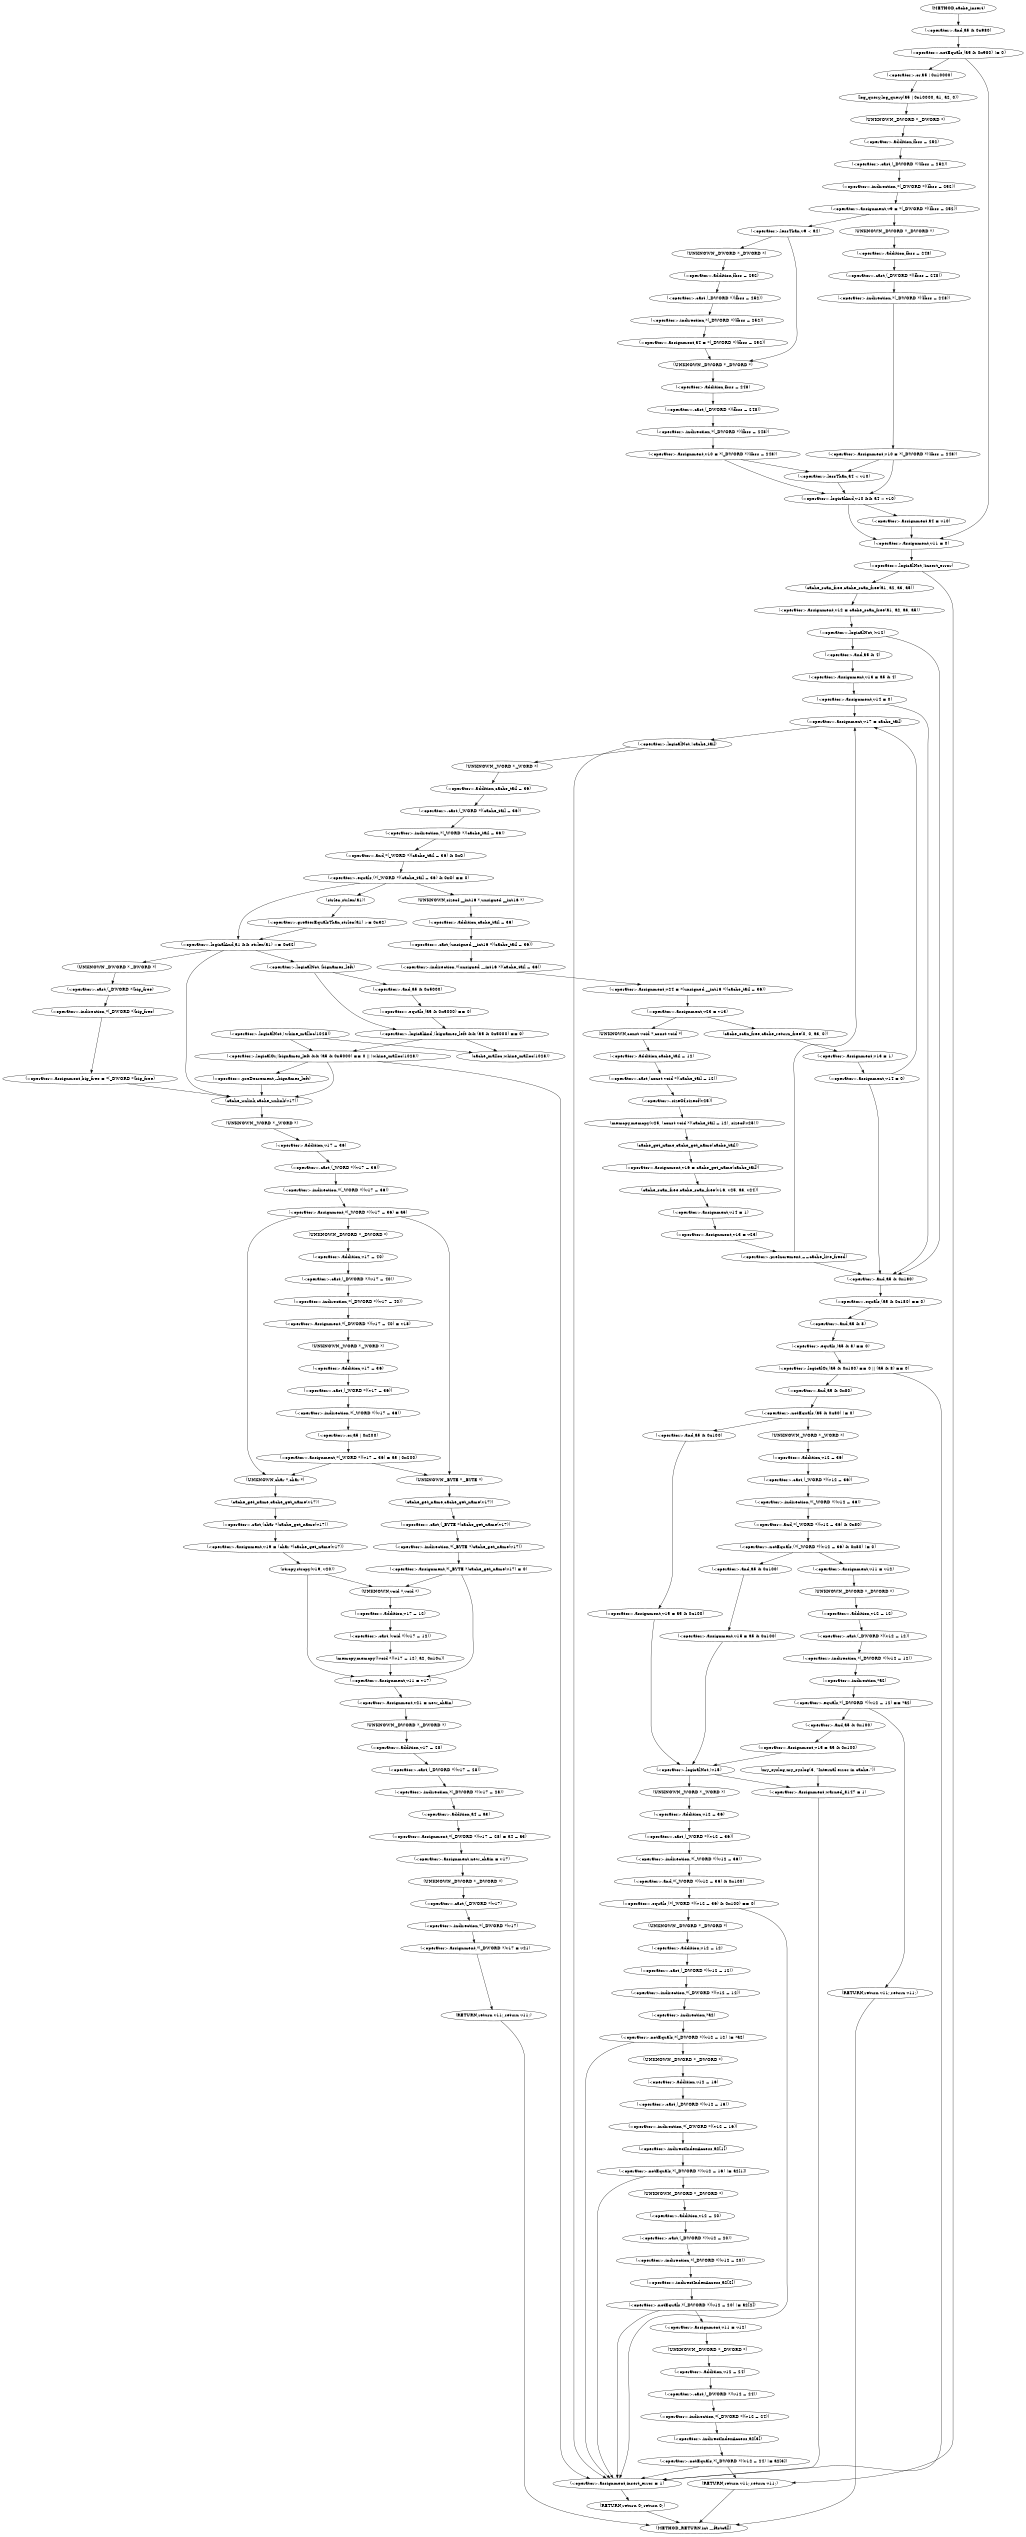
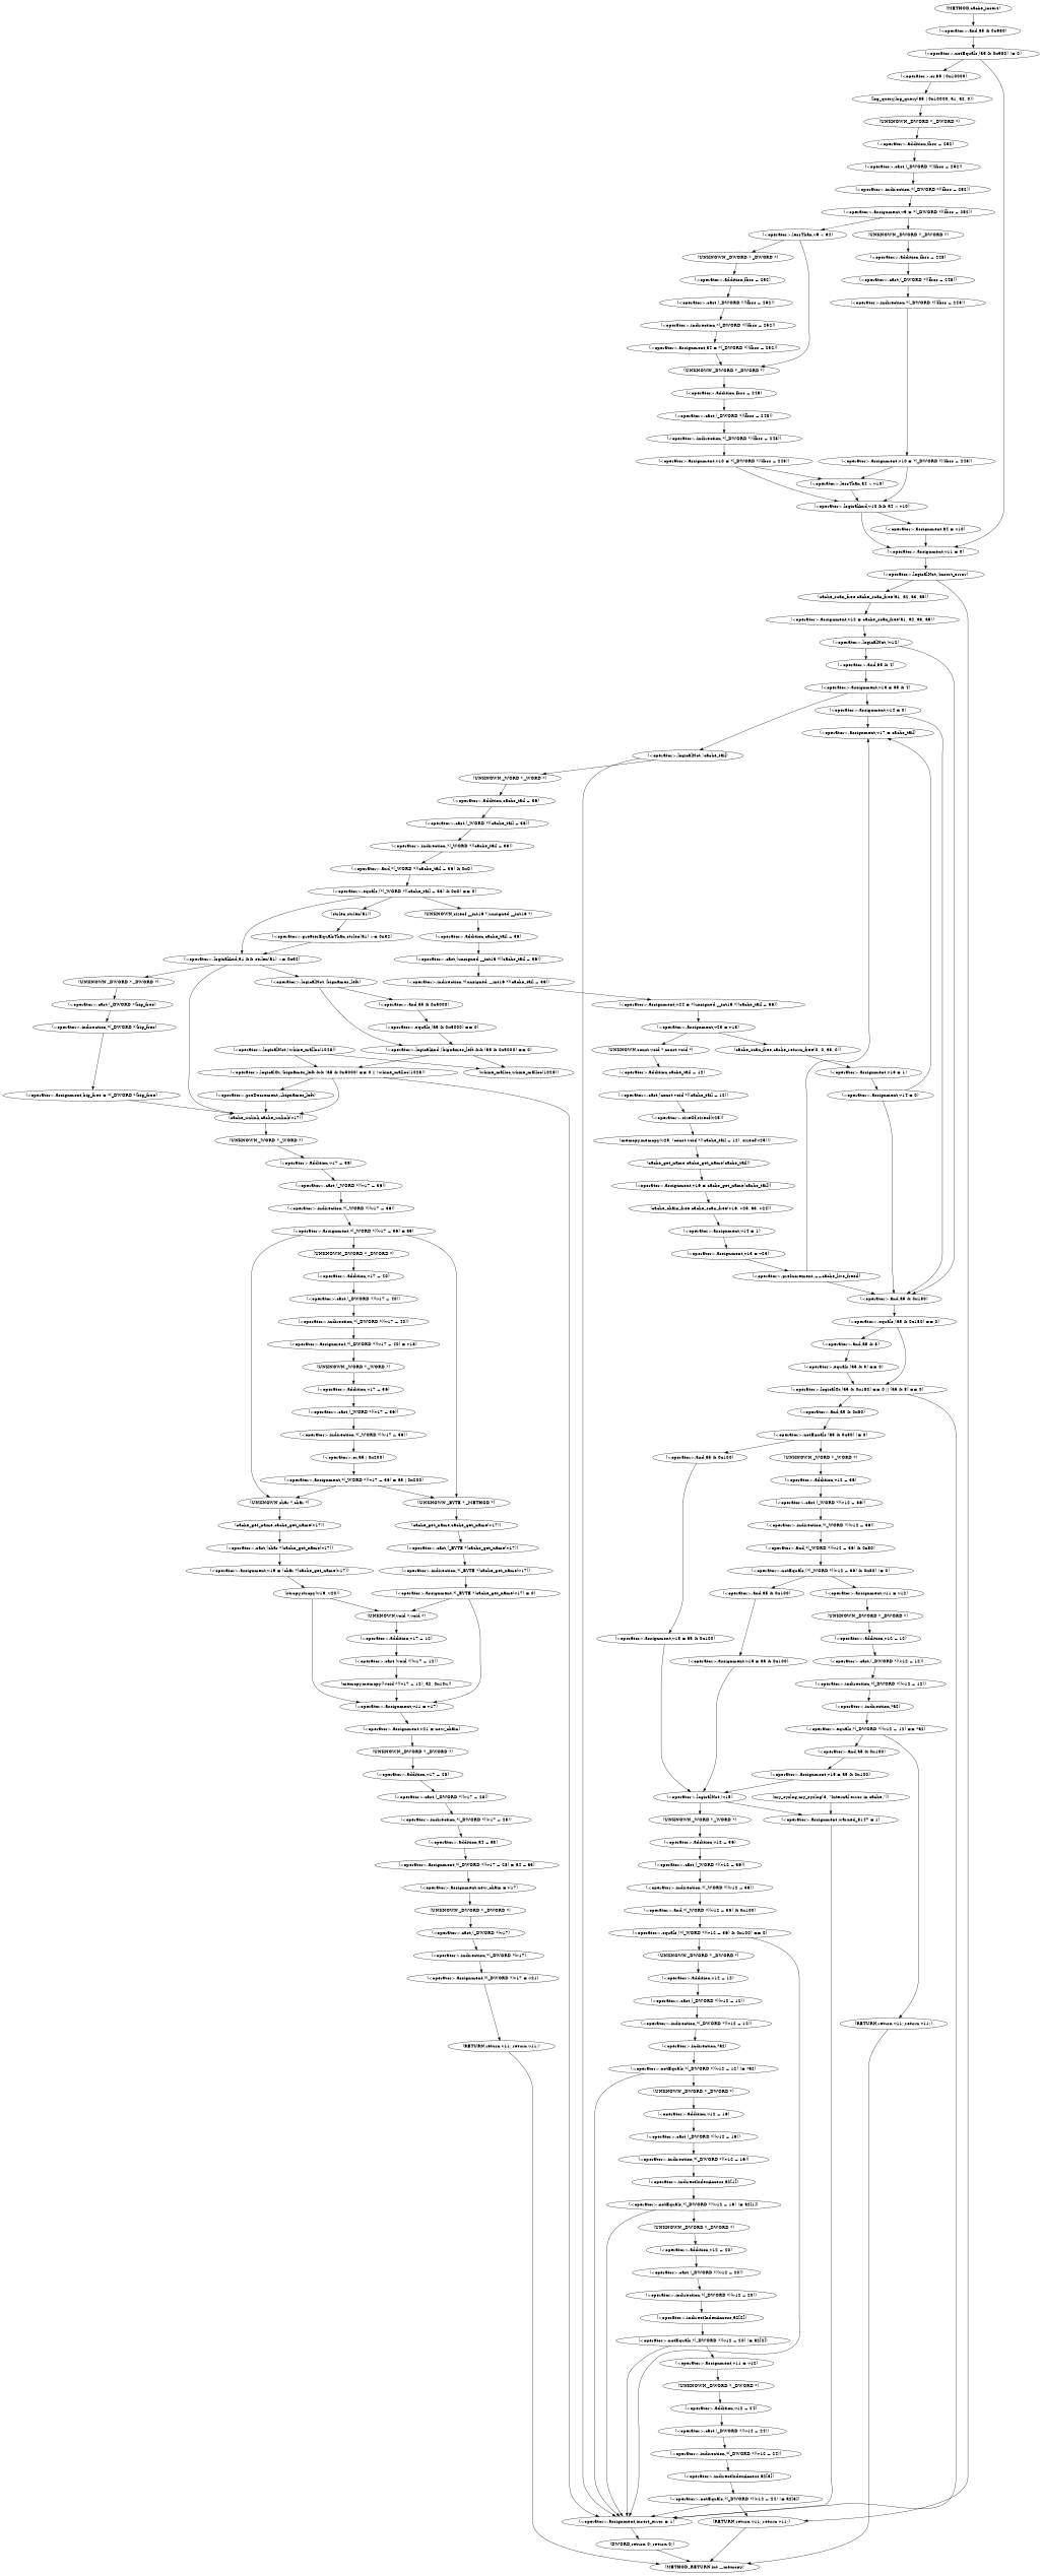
  digraph {
    n1 [label="(<operator>.notEquals,(a5 & 0x980) != 0)"]
    n2 [label="(<operator>.or,a5 | 0x10000)"]
    n3 [label="(<operator>.assignment,v11 = 0)"]
    n4 [label="(log_query,log_query(a5 | 0x10000, a1, a2, 0))"]
    n5 [label="(<operator>.logicalNot,!insert_error)"]
    n6 [label="(<operator>.and,a5 & 0x980)"]
    n7 [label="(UNKNOWN,_DWORD *,_DWORD *)"]
    n8 [label="(<operator>.addition,fbss + 252)"]
    n9 [label="(<operator>.assignment,v9 = *(_DWORD *)(fbss + 252))"]
    n10 [label="(<operator>.lessThan,v9 < a4)"]
    n11 [label="(UNKNOWN,_DWORD *,_DWORD *)"]
    n12 [label="(UNKNOWN,_DWORD *,_DWORD *)"]
    n13 [label="(UNKNOWN,_DWORD *,_DWORD *)"]
    n14 [label="(<operator>.addition,fbss + 248)"]
    n15 [label="(<operator>.indirection,*(_DWORD *)(fbss + 252))"]
    n16 [label="(<operator>.cast,(_DWORD *)(fbss + 252))"]
    n17 [label="(<operator>.addition,fbss + 252)"]
    n18 [label="(<operator>.addition,fbss + 248)"]
    n19 [label="(<operator>.assignment,a4 = *(_DWORD *)(fbss + 252))"]
    n20 [label="(<operator>.indirection,*(_DWORD *)(fbss + 252))"]
    n21 [label="(<operator>.cast,(_DWORD *)(fbss + 252))"]
    n22 [label="(<operator>.assignment,v10 = *(_DWORD *)(fbss + 248))"]
    n23 [label="(<operator>.logicalAnd,v10 && a4 < v10)"]
    n24 [label="(<operator>.lessThan,a4 < v10)"]
    n25 [label="(<operator>.assignment,a4 = v10)"]
    n26 [label="(<operator>.indirection,*(_DWORD *)(fbss + 248))"]
    n27 [label="(<operator>.cast,(_DWORD *)(fbss + 248))"]
    n28 [label="(<operator>.assignment,v10 = *(_DWORD *)(fbss + 248))"]
    n29 [label="(<operator>.indirection,*(_DWORD *)(fbss + 248))"]
    n30 [label="(<operator>.cast,(_DWORD *)(fbss + 248))"]
    n31 [label="(cache_scan_free,cache_scan_free(a1, a2, a3, a5))"]
    n32 [label="(RETURN,return v11;,return v11;)"]
    n33 [label="(<operator>.assignment,v12 = cache_scan_free(a1, a2, a3, a5))"]
-   n34 [label="(METHOD_RETURN,int __fastcall)"]
+   n34 [label="(METHOD_RETURN,int __memcpy)"]
    n35 [label="(<operator>.logicalNot,!v12)"]
    n36 [label="(<operator>.and,a5 & 4)"]
    n37 [label="(<operator>.and,a5 & 0x180)"]
    n38 [label="(<operator>.assignment,v13 = a5 & 4)"]
    n39 [label="(<operator>.equals,(a5 & 0x180) == 0)"]
    n40 [label="(<operator>.assignment,v14 = 0)"]
    n41 [label="(<operator>.assignment,v17 = cache_tail)"]
    n42 [label="(<operator>.logicalNot,!cache_tail)"]
    n43 [label="(UNKNOWN,_WORD *,_WORD *)"]
    n44 [label="(<operator>.assignment,insert_error = 1)"]
    n45 [label="(<operator>.addition,cache_tail + 36)"]
-   n46 [label="(RETURN,return 0;,return 0;)"]
+   n46 [label="(DWORD,return 0;,return 0;)"]
    n47 [label="(<operator>.equals,(*(_WORD *)(cache_tail + 36) & 0xC) == 0)"]
    n48 [label="(<operator>.logicalAnd,a1 && strlen(a1) >= 0x32)"]
    n49 [label="(strlen,strlen(a1))"]
    n50 [label="(UNKNOWN,sizeof __int16 *,unsigned __int16 *)"]
    n51 [label="(UNKNOWN,_DWORD *,_DWORD *)"]
    n52 [label="(<operator>.logicalNot,!bignames_left)"]
    n53 [label="(cache_unlink,cache_unlink(v17))"]
    n54 [label="(<operator>.greaterEqualsThan,strlen(a1) >= 0x32)"]
    n55 [label="(<operator>.addition,cache_tail + 36)"]
    n56 [label="(<operator>.and,*(_WORD *)(cache_tail + 36) & 0xC)"]
    n57 [label="(<operator>.indirection,*(_WORD *)(cache_tail + 36))"]
    n58 [label="(<operator>.cast,(_WORD *)(cache_tail + 36))"]
    n59 [label="(<operator>.cast,(_DWORD *)big_free)"]
    n60 [label="(<operator>.logicalAnd,!bignames_left && (a5 & 0x5000) == 0)"]
    n61 [label="(<operator>.and,a5 & 0x5000)"]
    n62 [label="(UNKNOWN,_WORD *,_WORD *)"]
    n63 [label="(<operator>.assignment,big_free = *(_DWORD *)big_free)"]
    n64 [label="(<operator>.indirection,*(_DWORD *)big_free)"]
    n65 [label="(<operator>.logicalOr,!bignames_left && (a5 & 0x5000) == 0 || !whine_malloc(1028))"]
    n66 [label="(<operator>.preDecrement,--bignames_left)"]
-   n67 [label="(cache_malloc,whine_malloc(1028))"]
+   n67 [label="(whine_malloc,whine_malloc(1028))"]
    n68 [label="(<operator>.equals,(a5 & 0x5000) == 0)"]
    n69 [label="(<operator>.logicalNot,!whine_malloc(1028))"]
    n70 [label="(<operator>.addition,v17 + 36)"]
    n71 [label="(<operator>.assignment,*(_WORD *)(v17 + 36) = a5)"]
    n72 [label="(UNKNOWN,_DWORD *,_DWORD *)"]
    n73 [label="(UNKNOWN,char *,char *)"]
-   n74 [label="(UNKNOWN,_BYTE *,_BYTE *)"]
+   n74 [label="(UNKNOWN,_BYTE *,_METHOD *)"]
    n75 [label="(<operator>.addition,v17 + 40)"]
    n76 [label="(cache_get_name,cache_get_name(v17))"]
    n77 [label="(cache_get_name,cache_get_name(v17))"]
    n78 [label="(<operator>.indirection,*(_WORD *)(v17 + 36))"]
    n79 [label="(<operator>.cast,(_WORD *)(v17 + 36))"]
    n80 [label="(<operator>.assignment,*(_DWORD *)(v17 + 40) = v18)"]
    n81 [label="(UNKNOWN,_WORD *,_WORD *)"]
    n82 [label="(<operator>.addition,v17 + 36)"]
    n83 [label="(<operator>.indirection,*(_DWORD *)(v17 + 40))"]
    n84 [label="(<operator>.cast,(_DWORD *)(v17 + 40))"]
    n85 [label="(<operator>.assignment,*(_WORD *)(v17 + 36) = a5 | 0x200)"]
    n86 [label="(<operator>.indirection,*(_WORD *)(v17 + 36))"]
    n87 [label="(<operator>.or,a5 | 0x200)"]
    n88 [label="(<operator>.cast,(_WORD *)(v17 + 36))"]
    n89 [label="(<operator>.assignment,v19 = (char *)cache_get_name(v17))"]
    n90 [label="(strcpy,strcpy(v19, v20))"]
    n91 [label="(UNKNOWN,void *,void *)"]
    n92 [label="(<operator>.assignment,v11 = v17)"]
    n93 [label="(<operator>.cast,(char *)cache_get_name(v17))"]
    n94 [label="(<operator>.addition,v17 + 12)"]
    n95 [label="(<operator>.assignment,v21 = new_chain)"]
    n96 [label="(<operator>.assignment,*(_BYTE *)cache_get_name(v17) = 0)"]
    n97 [label="(<operator>.indirection,*(_BYTE *)cache_get_name(v17))"]
    n98 [label="(<operator>.cast,(_BYTE *)cache_get_name(v17))"]
    n99 [label="(memcpy,memcpy((void *)(v17 + 12), a2, 0x10u))"]
    n100 [label="(<operator>.cast,(void *)(v17 + 12))"]
    n101 [label="(UNKNOWN,_DWORD *,_DWORD *)"]
    n102 [label="(<operator>.addition,v17 + 28)"]
    n103 [label="(<operator>.assignment,*(_DWORD *)(v17 + 28) = a4 + a3)"]
    n104 [label="(<operator>.assignment,new_chain = v17)"]
    n105 [label="(UNKNOWN,_DWORD *,_DWORD *)"]
    n106 [label="(<operator>.indirection,*(_DWORD *)(v17 + 28))"]
    n107 [label="(<operator>.addition,a4 + a3)"]
    n108 [label="(<operator>.cast,(_DWORD *)(v17 + 28))"]
    n109 [label="(<operator>.cast,(_DWORD *)v17)"]
    n110 [label="(<operator>.assignment,*(_DWORD *)v17 = v21)"]
    n111 [label="(RETURN,return v11;,return v11;)"]
    n112 [label="(<operator>.indirection,*(_DWORD *)v17)"]
    n113 [label="(my_syslog,my_syslog(3, \"Internal error in cache.\"))"]
    n114 [label="(<operator>.assignment,warned_8147 = 1)"]
    n115 [label="(<operator>.assignment,v24 = *(unsigned __int16 *)(cache_tail + 36))"]
    n116 [label="(<operator>.assignment,v23 = v13)"]
    n117 [label="(UNKNOWN,const void *,const void *)"]
    n118 [label="(cache_scan_free,cache_return_free(0, 0, a3, 0))"]
    n119 [label="(<operator>.indirection,*(unsigned __int16 *)(cache_tail + 36))"]
    n120 [label="(<operator>.cast,(unsigned __int16 *)(cache_tail + 36))"]
    n121 [label="(<operator>.addition,cache_tail + 12)"]
    n122 [label="(<operator>.assignment,v13 = 1)"]
    n123 [label="(memcpy,memcpy(v25, (const void *)(cache_tail + 12), sizeof(v25)))"]
    n124 [label="(cache_get_name,cache_get_name(cache_tail))"]
    n125 [label="(<operator>.assignment,v16 = cache_get_name(cache_tail))"]
    n126 [label="(<operator>.cast,(const void *)(cache_tail + 12))"]
    n127 [label="(<operator>.sizeOf,sizeof(v25))"]
-   n128 [label="(cache_scan_free,cache_scan_free(v16, v25, a3, v24))"]
+   n128 [label="(cache_chain_free,cache_scan_free(v16, v25, a3, v24))"]
    n129 [label="(<operator>.assignment,v14 = 1)"]
    n130 [label="(<operator>.assignment,v13 = v23)"]
    n131 [label="(<operator>.preIncrement,++cache_live_freed)"]
    n132 [label="(<operator>.assignment,v14 = 0)"]
    n133 [label="(<operator>.logicalOr,(a5 & 0x180) == 0 || (a5 & 8) == 0)"]
    n134 [label="(<operator>.and,a5 & 0x80)"]
    n135 [label="(<operator>.notEquals,(a5 & 0x80) != 0)"]
    n136 [label="(<operator>.and,a5 & 8)"]
    n137 [label="(<operator>.equals,(a5 & 8) == 0)"]
    n138 [label="(UNKNOWN,_WORD *,_WORD *)"]
    n139 [label="(<operator>.and,a5 & 0x100)"]
    n140 [label="(<operator>.addition,v12 + 36)"]
    n141 [label="(<operator>.assignment,v15 = a5 & 0x100)"]
    n142 [label="(<operator>.notEquals,(*(_WORD *)(v12 + 36) & 0x80) != 0)"]
    n143 [label="(<operator>.assignment,v11 = v12)"]
    n144 [label="(<operator>.and,a5 & 0x100)"]
    n145 [label="(UNKNOWN,_DWORD *,_DWORD *)"]
    n146 [label="(<operator>.assignment,v15 = a5 & 0x100)"]
    n147 [label="(<operator>.and,*(_WORD *)(v12 + 36) & 0x80)"]
    n148 [label="(<operator>.indirection,*(_WORD *)(v12 + 36))"]
    n149 [label="(<operator>.cast,(_WORD *)(v12 + 36))"]
    n150 [label="(<operator>.addition,v12 + 12)"]
    n151 [label="(<operator>.equals,*(_DWORD *)(v12 + 12) == *a2)"]
    n152 [label="(RETURN,return v11;,return v11;)"]
    n153 [label="(<operator>.and,a5 & 0x100)"]
    n154 [label="(<operator>.assignment,v15 = a5 & 0x100)"]
    n155 [label="(<operator>.indirection,*(_DWORD *)(v12 + 12))"]
    n156 [label="(<operator>.indirection,*a2)"]
    n157 [label="(<operator>.cast,(_DWORD *)(v12 + 12))"]
    n158 [label="(<operator>.logicalNot,!v15)"]
    n159 [label="(UNKNOWN,_WORD *,_WORD *)"]
    n160 [label="(<operator>.addition,v12 + 36)"]
    n161 [label="(<operator>.equals,(*(_WORD *)(v12 + 36) & 0x100) == 0)"]
    n162 [label="(UNKNOWN,_DWORD *,_DWORD *)"]
    n163 [label="(<operator>.addition,v12 + 12)"]
    n164 [label="(<operator>.and,*(_WORD *)(v12 + 36) & 0x100)"]
    n165 [label="(<operator>.indirection,*(_WORD *)(v12 + 36))"]
    n166 [label="(<operator>.cast,(_WORD *)(v12 + 36))"]
    n167 [label="(<operator>.notEquals,*(_DWORD *)(v12 + 12) != *a2)"]
    n168 [label="(UNKNOWN,_DWORD *,_DWORD *)"]
    n169 [label="(<operator>.addition,v12 + 16)"]
    n170 [label="(<operator>.indirection,*(_DWORD *)(v12 + 12))"]
    n171 [label="(<operator>.indirection,*a2)"]
    n172 [label="(<operator>.cast,(_DWORD *)(v12 + 12))"]
    n173 [label="(<operator>.notEquals,*(_DWORD *)(v12 + 16) != a2[1])"]
    n174 [label="(UNKNOWN,_DWORD *,_DWORD *)"]
    n175 [label="(<operator>.addition,v12 + 20)"]
    n176 [label="(<operator>.indirection,*(_DWORD *)(v12 + 16))"]
    n177 [label="(<operator>.indirectIndexAccess,a2[1])"]
    n178 [label="(<operator>.cast,(_DWORD *)(v12 + 16))"]
    n179 [label="(<operator>.notEquals,*(_DWORD *)(v12 + 20) != a2[2])"]
    n180 [label="(<operator>.assignment,v11 = v12)"]
    n181 [label="(UNKNOWN,_DWORD *,_DWORD *)"]
    n182 [label="(<operator>.indirection,*(_DWORD *)(v12 + 20))"]
    n183 [label="(<operator>.indirectIndexAccess,a2[2])"]
    n184 [label="(<operator>.cast,(_DWORD *)(v12 + 20))"]
    n185 [label="(<operator>.addition,v12 + 24)"]
    n186 [label="(<operator>.notEquals,*(_DWORD *)(v12 + 24) != a2[3])"]
    n187 [label="(<operator>.indirection,*(_DWORD *)(v12 + 24))"]
    n188 [label="(<operator>.indirectIndexAccess,a2[3])"]
    n189 [label="(<operator>.cast,(_DWORD *)(v12 + 24))"]
    n190 [label="(METHOD,cache_insert)"]
    n1 -> n2
    n1 -> n3
    n2 -> n4
    n3 -> n5
    n4 -> n7
    n5 -> n31
    n5 -> n32
    n6 -> n1
    n7 -> n8
    n8 -> n16
    n9 -> n10
    n9 -> n11
    n10 -> n12
    n10 -> n13
    n11 -> n14
    n12 -> n17
    n13 -> n18
    n14 -> n30
    n15 -> n9
    n16 -> n15
    n17 -> n21
    n18 -> n27
    n19 -> n13
    n20 -> n19
    n21 -> n20
    n22 -> n23
    n22 -> n24
    n23 -> n3
    n23 -> n25
    n24 -> n23
    n25 -> n3
    n26 -> n22
    n27 -> n26
    n28 -> n23
    n28 -> n24
    n29 -> n28
    n30 -> n29
    n31 -> n33
    n32 -> n34
    n33 -> n35
    n35 -> n36
    n35 -> n37
    n36 -> n38
    n37 -> n39
    n38 -> n40
+   n39 -> n133
    n39 -> n136
    n40 -> n37
    n40 -> n41
-   n41 -> n42
+   n38 -> n42
    n42 -> n43
    n42 -> n44
    n43 -> n45
    n44 -> n46
    n45 -> n58
    n46 -> n34
    n47 -> n48
    n47 -> n49
    n47 -> n50
    n48 -> n51
    n48 -> n52
    n48 -> n53
    n49 -> n54
    n50 -> n55
    n51 -> n59
    n52 -> n60
    n52 -> n61
    n53 -> n62
    n54 -> n48
    n55 -> n120
    n56 -> n47
    n57 -> n56
    n58 -> n57
    n59 -> n64
    n60 -> n65
    n60 -> n67
    n61 -> n68
    n62 -> n70
    n63 -> n53
    n64 -> n63
    n65 -> n44
    n65 -> n53
    n65 -> n66
    n66 -> n53
    n68 -> n60
    n69 -> n65
    n69 -> n67
    n70 -> n79
    n71 -> n72
    n71 -> n73
    n71 -> n74
    n72 -> n75
    n73 -> n76
    n74 -> n77
    n75 -> n84
    n76 -> n93
    n77 -> n98
    n78 -> n71
    n79 -> n78
    n80 -> n81
    n81 -> n82
    n82 -> n88
    n83 -> n80
    n84 -> n83
    n85 -> n73
    n85 -> n74
    n86 -> n87
    n87 -> n85
    n88 -> n86
    n89 -> n90
    n90 -> n91
    n90 -> n92
    n91 -> n94
    n92 -> n95
    n93 -> n89
    n94 -> n100
    n95 -> n101
    n96 -> n91
    n96 -> n92
    n97 -> n96
    n98 -> n97
    n99 -> n92
    n100 -> n99
    n101 -> n102
    n102 -> n108
    n103 -> n104
    n104 -> n105
    n105 -> n109
    n106 -> n107
    n107 -> n103
    n108 -> n106
    n109 -> n112
    n110 -> n111
    n111 -> n34
    n112 -> n110
    n113 -> n114
    n114 -> n44
    n115 -> n116
    n116 -> n117
    n116 -> n118
    n117 -> n121
    n118 -> n122
    n119 -> n115
    n120 -> n119
-   n121 -> n126
    n122 -> n132
    n123 -> n124
    n124 -> n125
    n125 -> n128
    n126 -> n127
    n127 -> n123
    n128 -> n129
    n129 -> n130
    n130 -> n131
    n131 -> n37
    n131 -> n41
    n132 -> n37
    n132 -> n41
    n133 -> n44
    n133 -> n134
    n134 -> n135
    n135 -> n138
    n135 -> n139
    n136 -> n137
    n137 -> n133
    n138 -> n140
    n139 -> n141
    n140 -> n149
    n141 -> n158
    n142 -> n143
    n142 -> n144
    n143 -> n145
    n144 -> n146
    n145 -> n150
    n146 -> n158
    n147 -> n142
    n148 -> n147
    n149 -> n148
    n150 -> n157
    n151 -> n152
    n151 -> n153
    n152 -> n34
    n153 -> n154
    n154 -> n158
    n155 -> n156
    n156 -> n151
    n157 -> n155
    n158 -> n114
    n158 -> n159
    n159 -> n160
    n160 -> n166
    n161 -> n44
    n161 -> n162
    n162 -> n163
    n163 -> n172
    n164 -> n161
    n165 -> n164
    n166 -> n165
    n167 -> n44
    n167 -> n168
    n168 -> n169
    n169 -> n178
    n170 -> n171
    n171 -> n167
    n172 -> n170
    n173 -> n44
    n173 -> n174
    n174 -> n175
    n175 -> n184
    n176 -> n177
    n177 -> n173
+   n178 -> n176
    n179 -> n44
    n179 -> n180
    n180 -> n181
    n181 -> n185
    n182 -> n183
    n183 -> n179
    n184 -> n182
    n185 -> n189
    n186 -> n32
    n186 -> n44
    n187 -> n188
    n188 -> n186
    n189 -> n187
    n190 -> n6
  }
